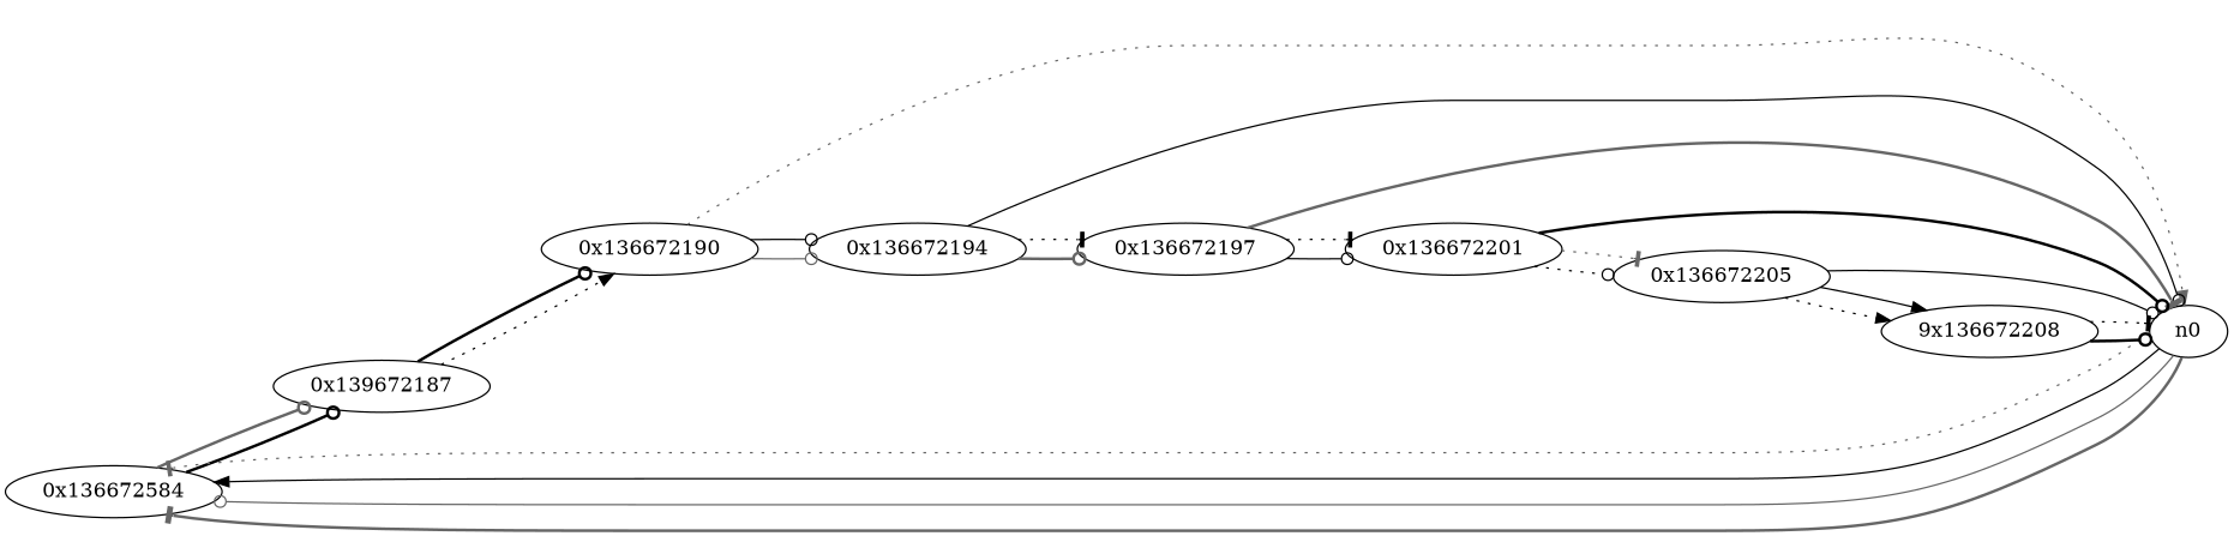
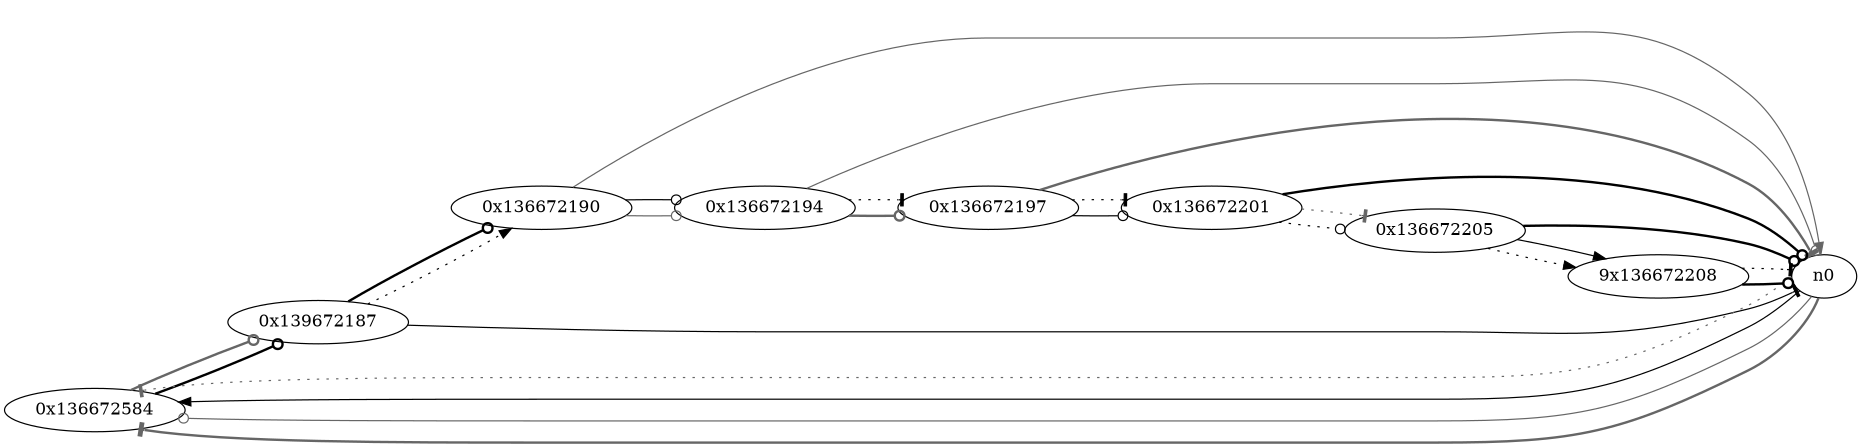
  digraph {
    rankdir=LR
    edge [arrowhead=odot color=black style=bold]
    n1 [label="0x136672584"]
    n2 [label="0x139672187"]
    n3 [label="0x136672190"]
    n0
    n4 [label="0x136672194"]
    n5 [label="0x136672197"]
    n6 [label="0x136672201"]
    n7 [label="0x136672205"]
    n8 [label="9x136672208"]
    n1 -> n2
    n1 -> n2 [color=gray40]
    n2 -> n3 [arrowhead=normal style=dotted]
    n2 -> n3
-   n3 -> n0 [arrowhead=normal color=gray40 style=dotted]
+   n2 -> n0 [arrowhead=tee style=solid]
+   n3 -> n0 [arrowhead=normal color=gray40 style=solid]
    n3 -> n4 [color=gray40 style=solid]
    n3 -> n4 [style=solid]
    n0 -> n1 [arrowhead=tee color=gray40]
    n0 -> n1 [color=gray40 style=solid]
    n0 -> n1 [arrowhead=normal style=solid]
    n0 -> n1 [arrowhead=tee color=gray40 style=dotted]
-   n4 -> n0 [style=solid]
+   n4 -> n0 [color=gray40 style=solid]
    n4 -> n5 [color=gray40]
    n4 -> n5 [arrowhead=tee style=dotted]
    n5 -> n0 [arrowhead=tee color=gray40]
    n5 -> n6 [style=solid]
    n5 -> n6 [arrowhead=tee style=dotted]
    n6 -> n0
    n6 -> n7 [style=dotted]
    n6 -> n7 [arrowhead=tee color=gray40 style=dotted]
-   n7 -> n0 [style=solid]
+   n7 -> n0
    n7 -> n8 [arrowhead=normal style=dotted]
    n7 -> n8 [arrowhead=normal style=solid]
    n8 -> n0
    n8 -> n0 [arrowhead=tee style=dotted]
  }
